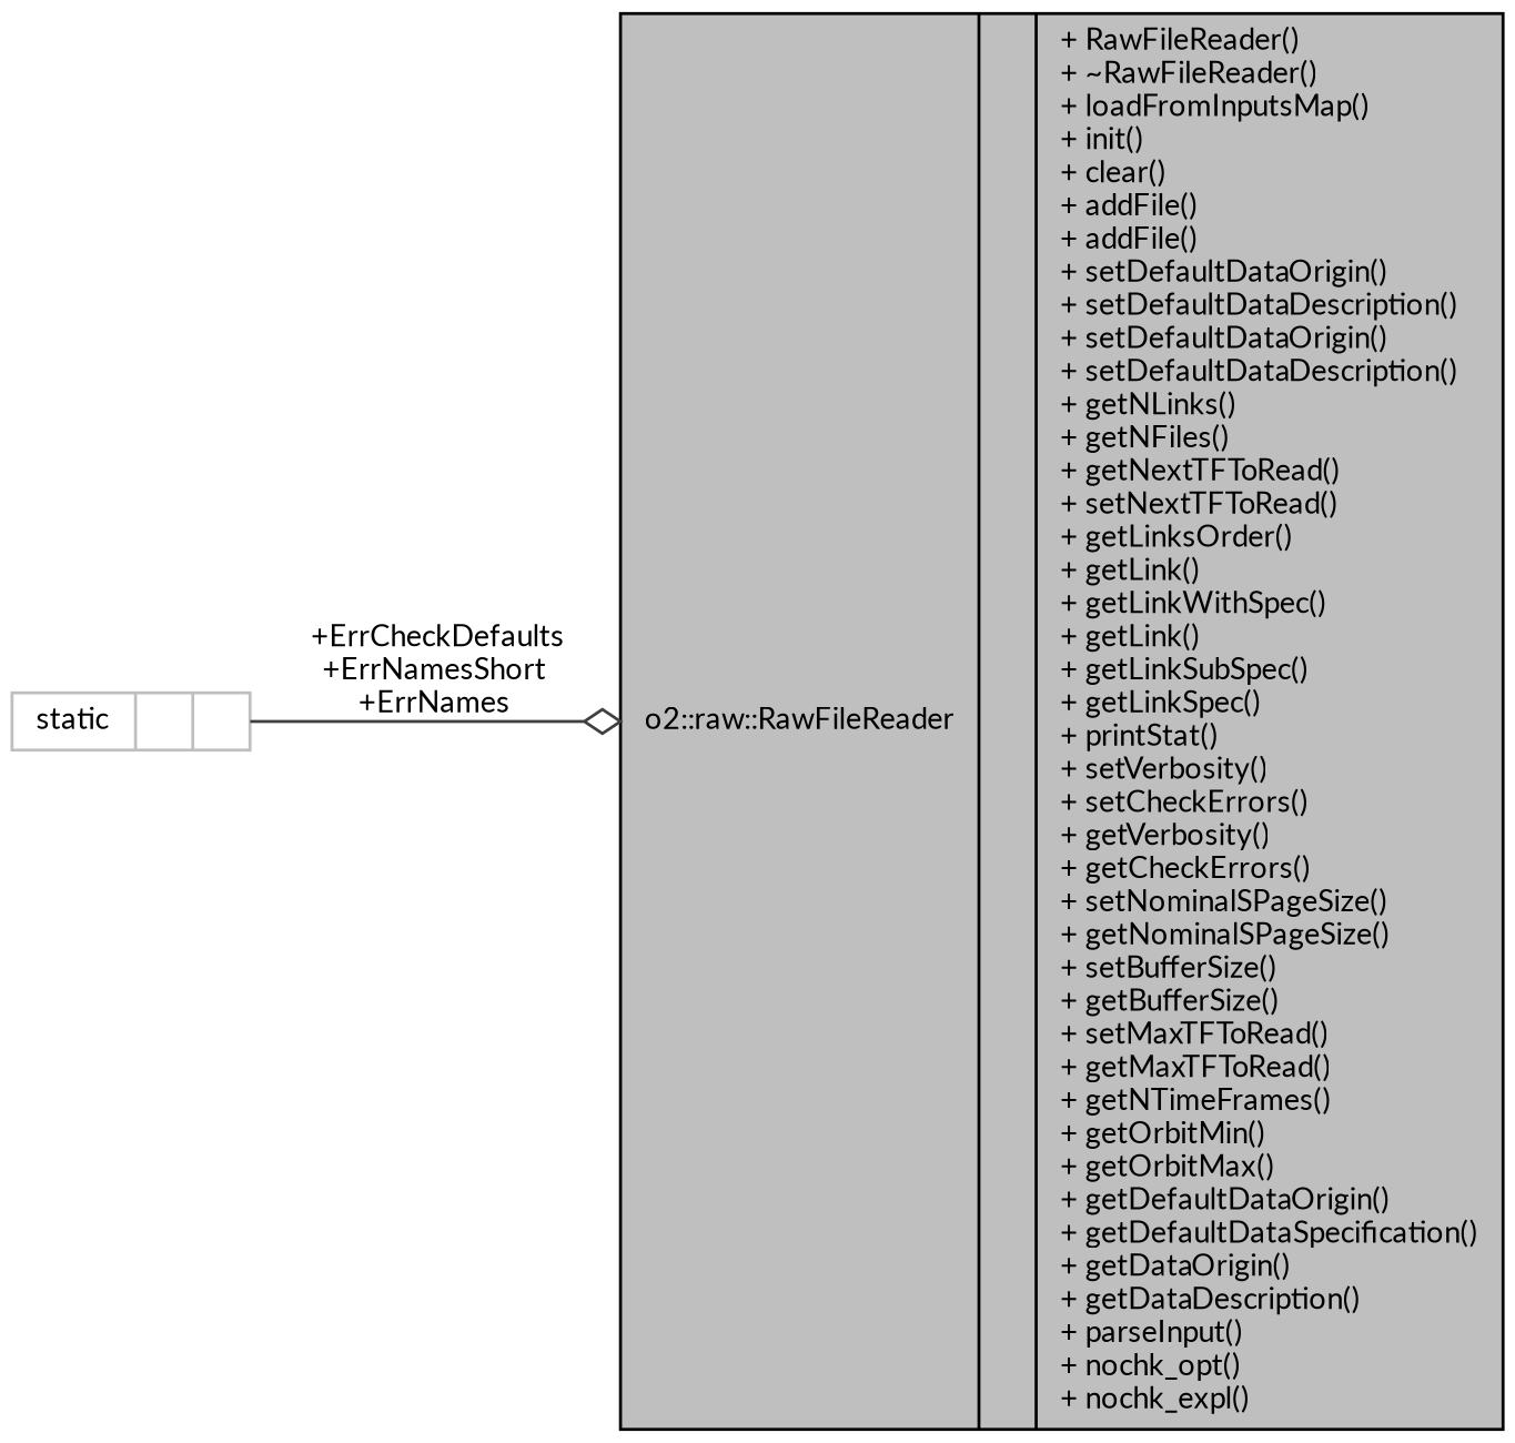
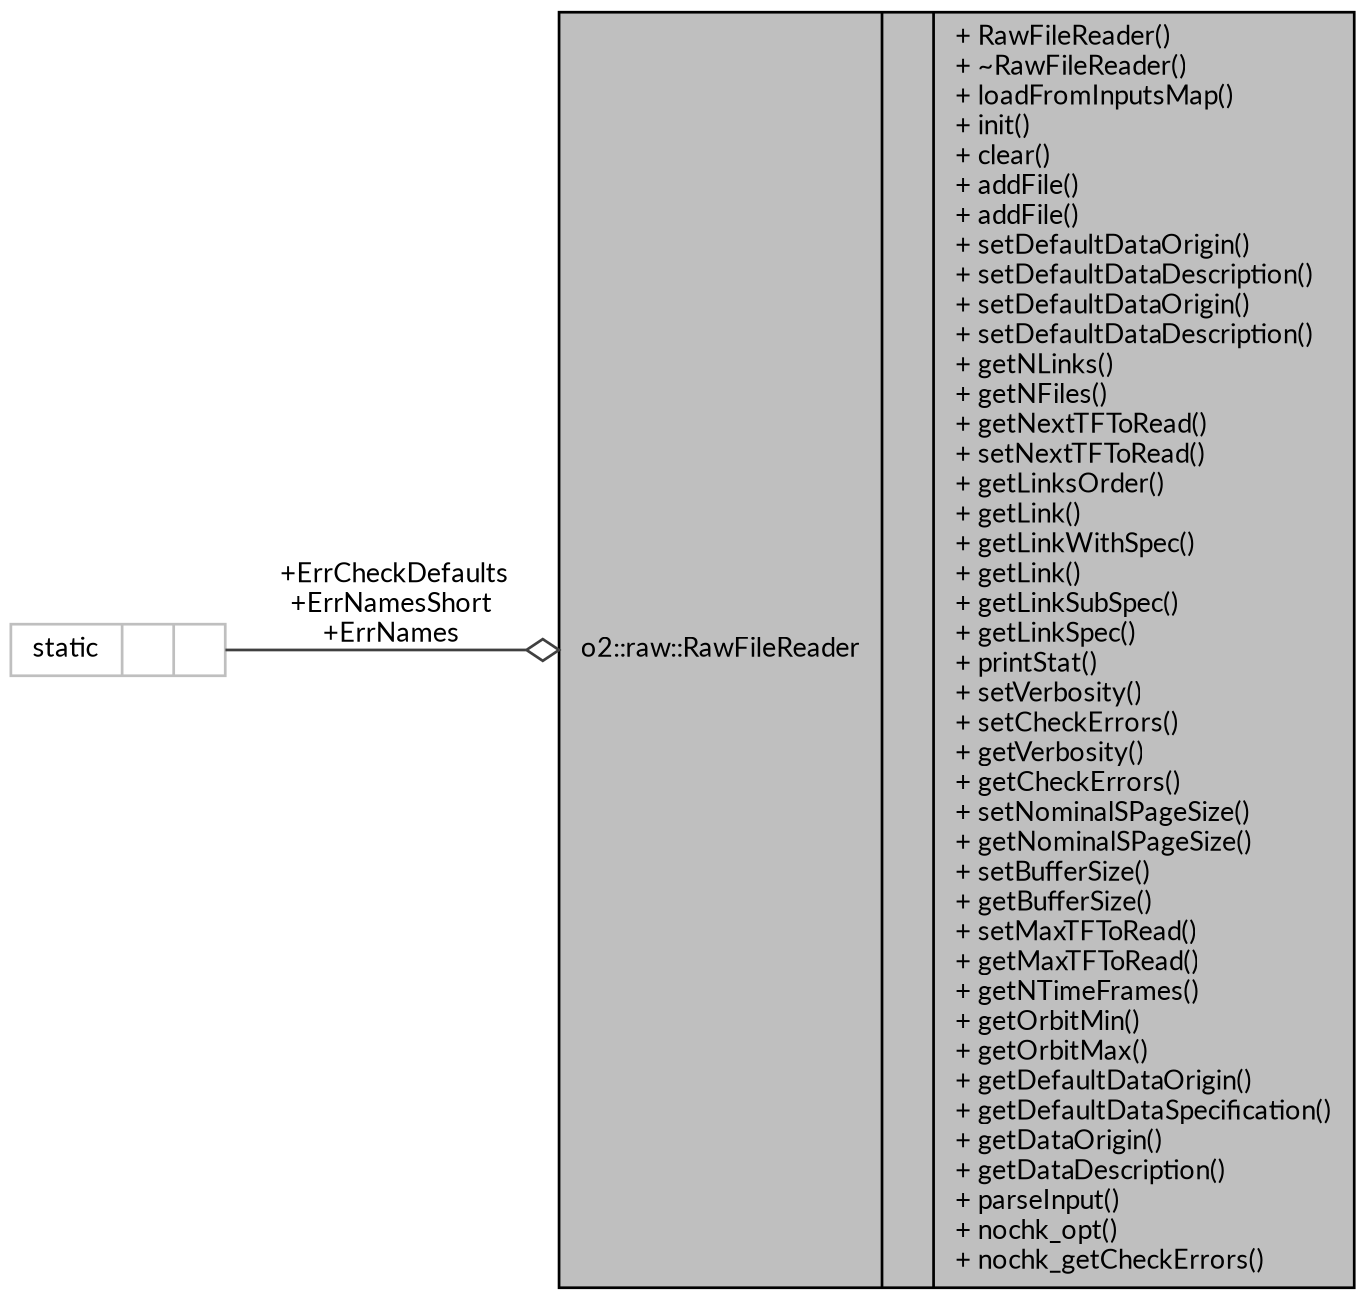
  digraph {
    rankdir=LR
    fontname=Lato
    node [fontname=Lato fontsize=10 shape=record]
-   n1 [color=black fillcolor=grey75 fontcolor=black height=0.2 label="{o2::raw::RawFileReader\n||+ RawFileReader()\l+ ~RawFileReader()\l+ loadFromInputsMap()\l+ init()\l+ clear()\l+ addFile()\l+ addFile()\l+ setDefaultDataOrigin()\l+ setDefaultDataDescription()\l+ setDefaultDataOrigin()\l+ setDefaultDataDescription()\l+ getNLinks()\l+ getNFiles()\l+ getNextTFToRead()\l+ setNextTFToRead()\l+ getLinksOrder()\l+ getLink()\l+ getLinkWithSpec()\l+ getLink()\l+ getLinkSubSpec()\l+ getLinkSpec()\l+ printStat()\l+ setVerbosity()\l+ setCheckErrors()\l+ getVerbosity()\l+ getCheckErrors()\l+ setNominalSPageSize()\l+ getNominalSPageSize()\l+ setBufferSize()\l+ getBufferSize()\l+ setMaxTFToRead()\l+ getMaxTFToRead()\l+ getNTimeFrames()\l+ getOrbitMin()\l+ getOrbitMax()\l+ getDefaultDataOrigin()\l+ getDefaultDataSpecification()\l+ getDataOrigin()\l+ getDataDescription()\l+ parseInput()\l+ nochk_opt()\l+ nochk_expl()\l}" style=filled width=0.4]
+   n1 [color=black fillcolor=grey75 fontcolor=black height=0.2 label="{o2::raw::RawFileReader\n||+ RawFileReader()\l+ ~RawFileReader()\l+ loadFromInputsMap()\l+ init()\l+ clear()\l+ addFile()\l+ addFile()\l+ setDefaultDataOrigin()\l+ setDefaultDataDescription()\l+ setDefaultDataOrigin()\l+ setDefaultDataDescription()\l+ getNLinks()\l+ getNFiles()\l+ getNextTFToRead()\l+ setNextTFToRead()\l+ getLinksOrder()\l+ getLink()\l+ getLinkWithSpec()\l+ getLink()\l+ getLinkSubSpec()\l+ getLinkSpec()\l+ printStat()\l+ setVerbosity()\l+ setCheckErrors()\l+ getVerbosity()\l+ getCheckErrors()\l+ setNominalSPageSize()\l+ getNominalSPageSize()\l+ setBufferSize()\l+ getBufferSize()\l+ setMaxTFToRead()\l+ getMaxTFToRead()\l+ getNTimeFrames()\l+ getOrbitMin()\l+ getOrbitMax()\l+ getDefaultDataOrigin()\l+ getDefaultDataSpecification()\l+ getDataOrigin()\l+ getDataDescription()\l+ parseInput()\l+ nochk_opt()\l+ nochk_getCheckErrors()\l}" style=filled width=0.4]
    n2 [color=grey75 height=0.2 label="{static\n||}" width=0.4]
    n2 -> n1 [arrowhead=odiamond color=grey25 fontname=Lato fontsize=10 label=" +ErrCheckDefaults\n+ErrNamesShort\n+ErrNames" labelfontname=Helvetica labelfontsize=10 style=solid]
  }
